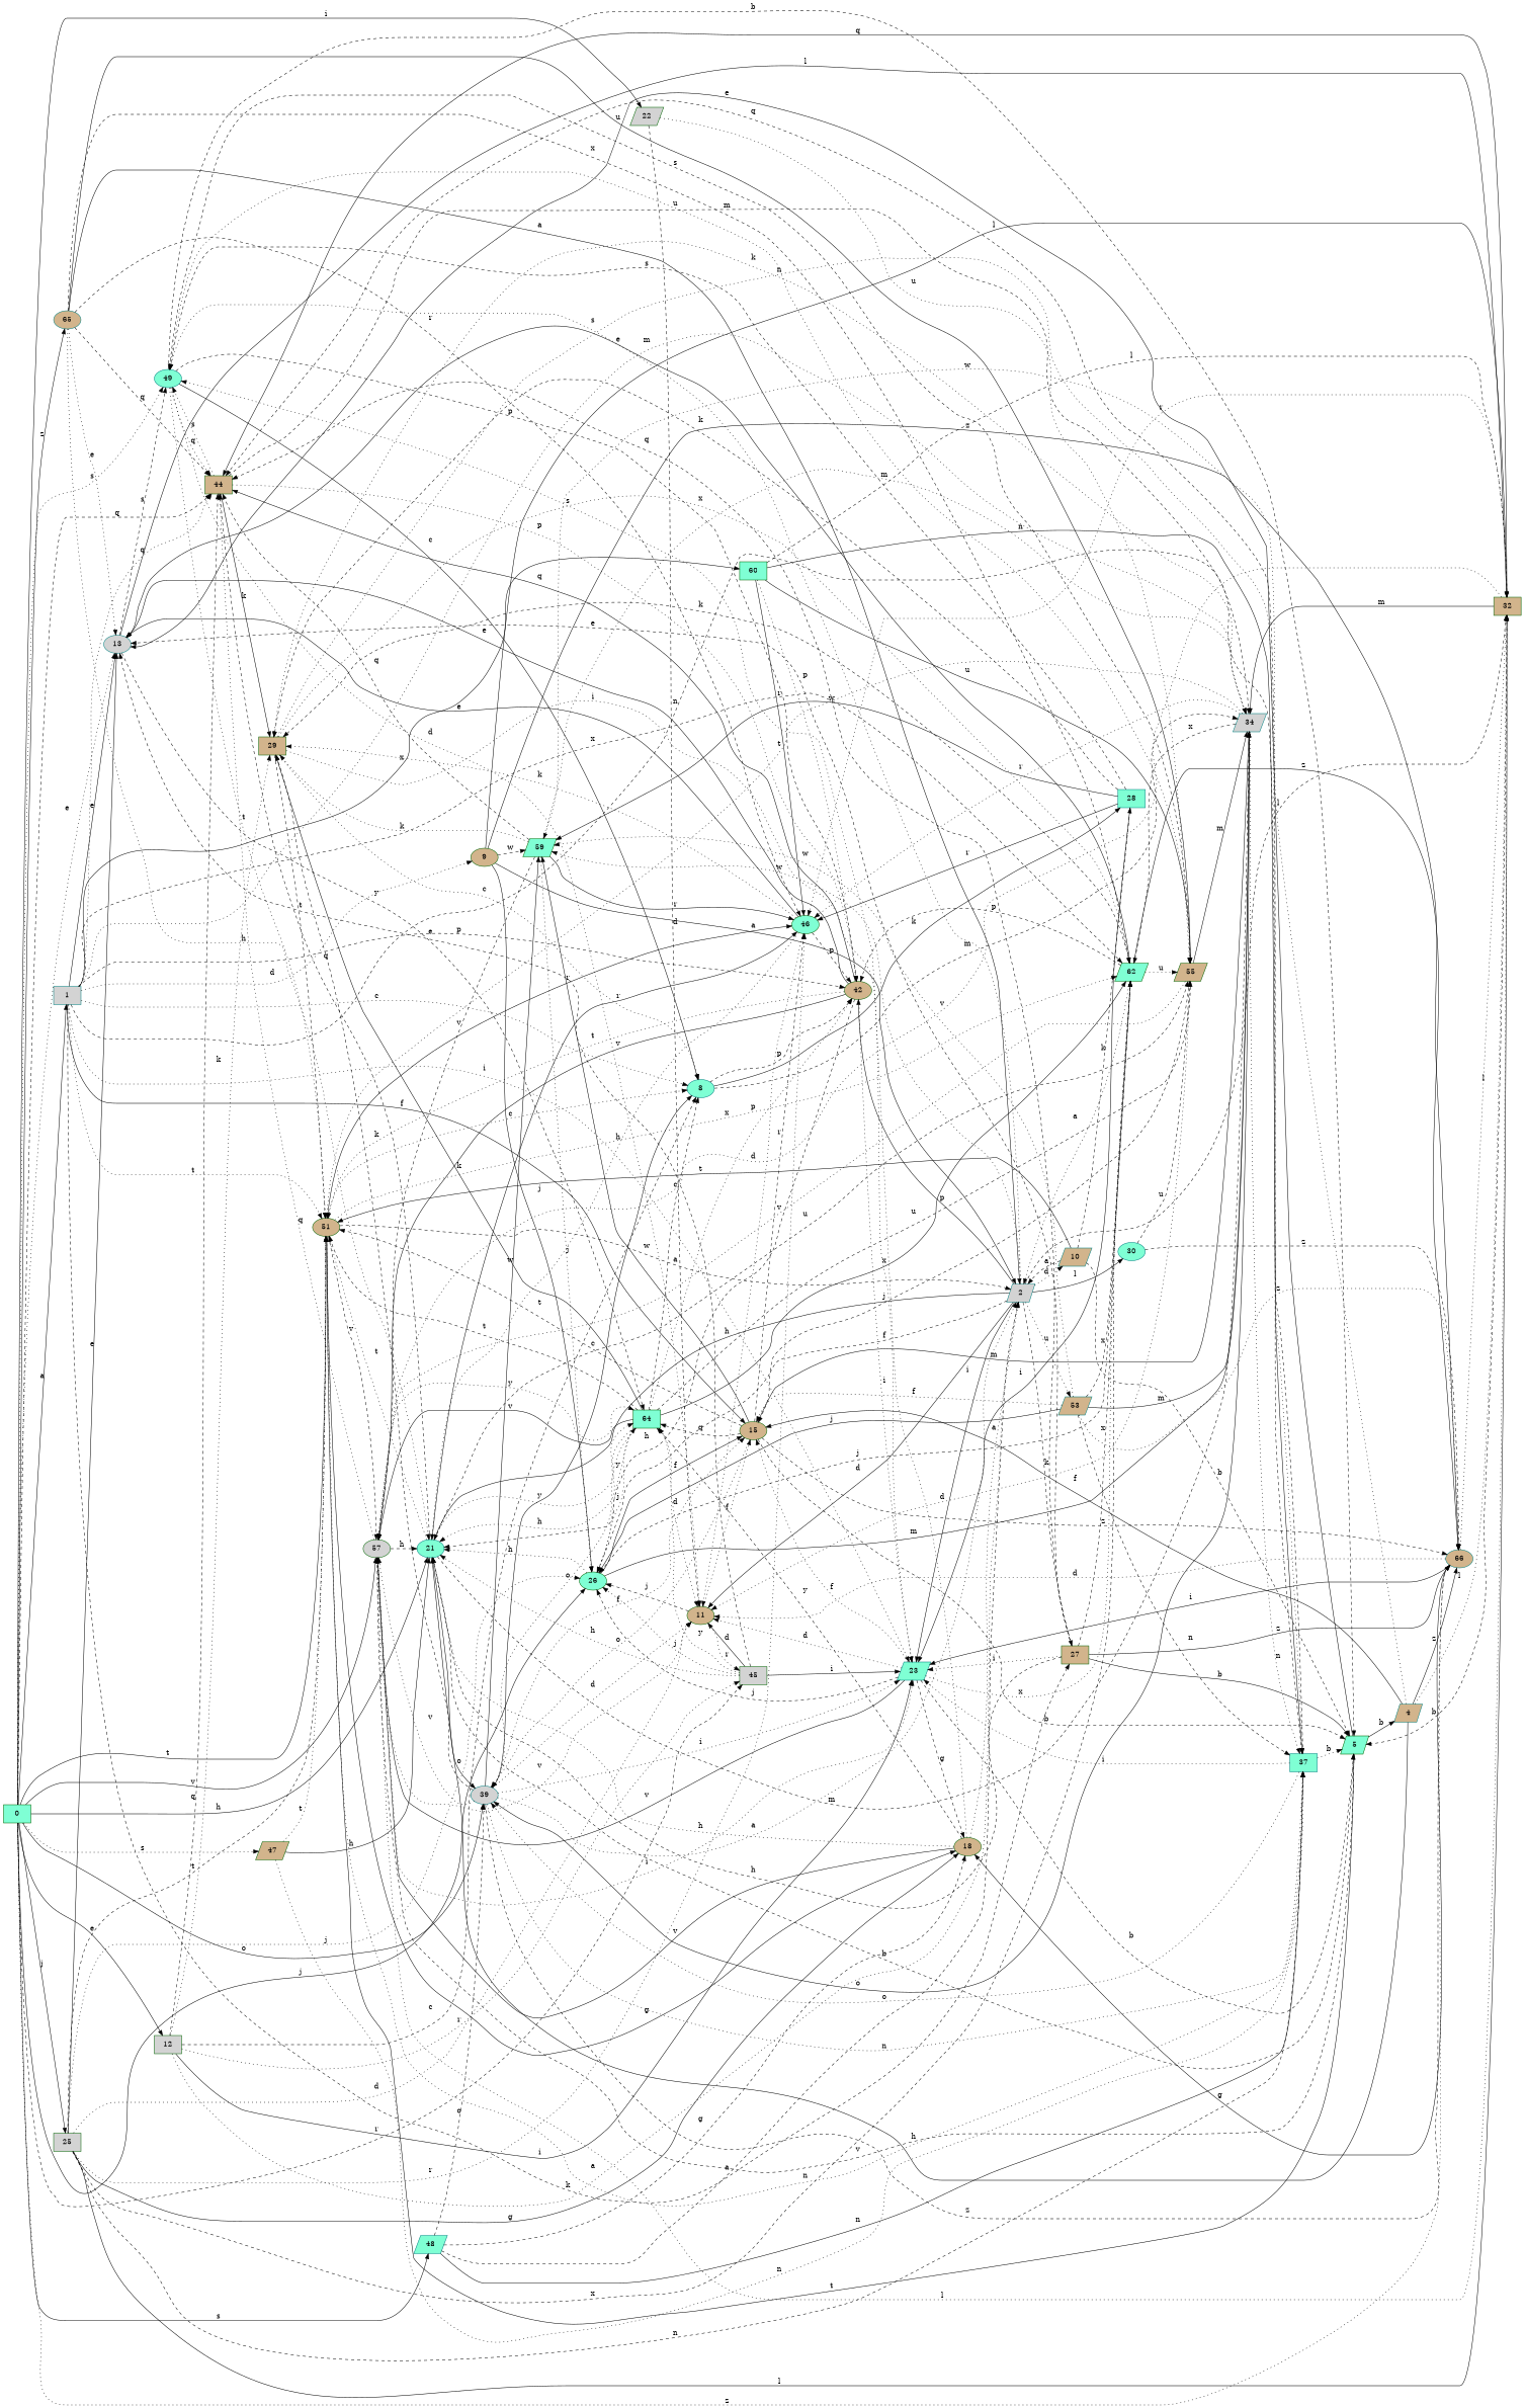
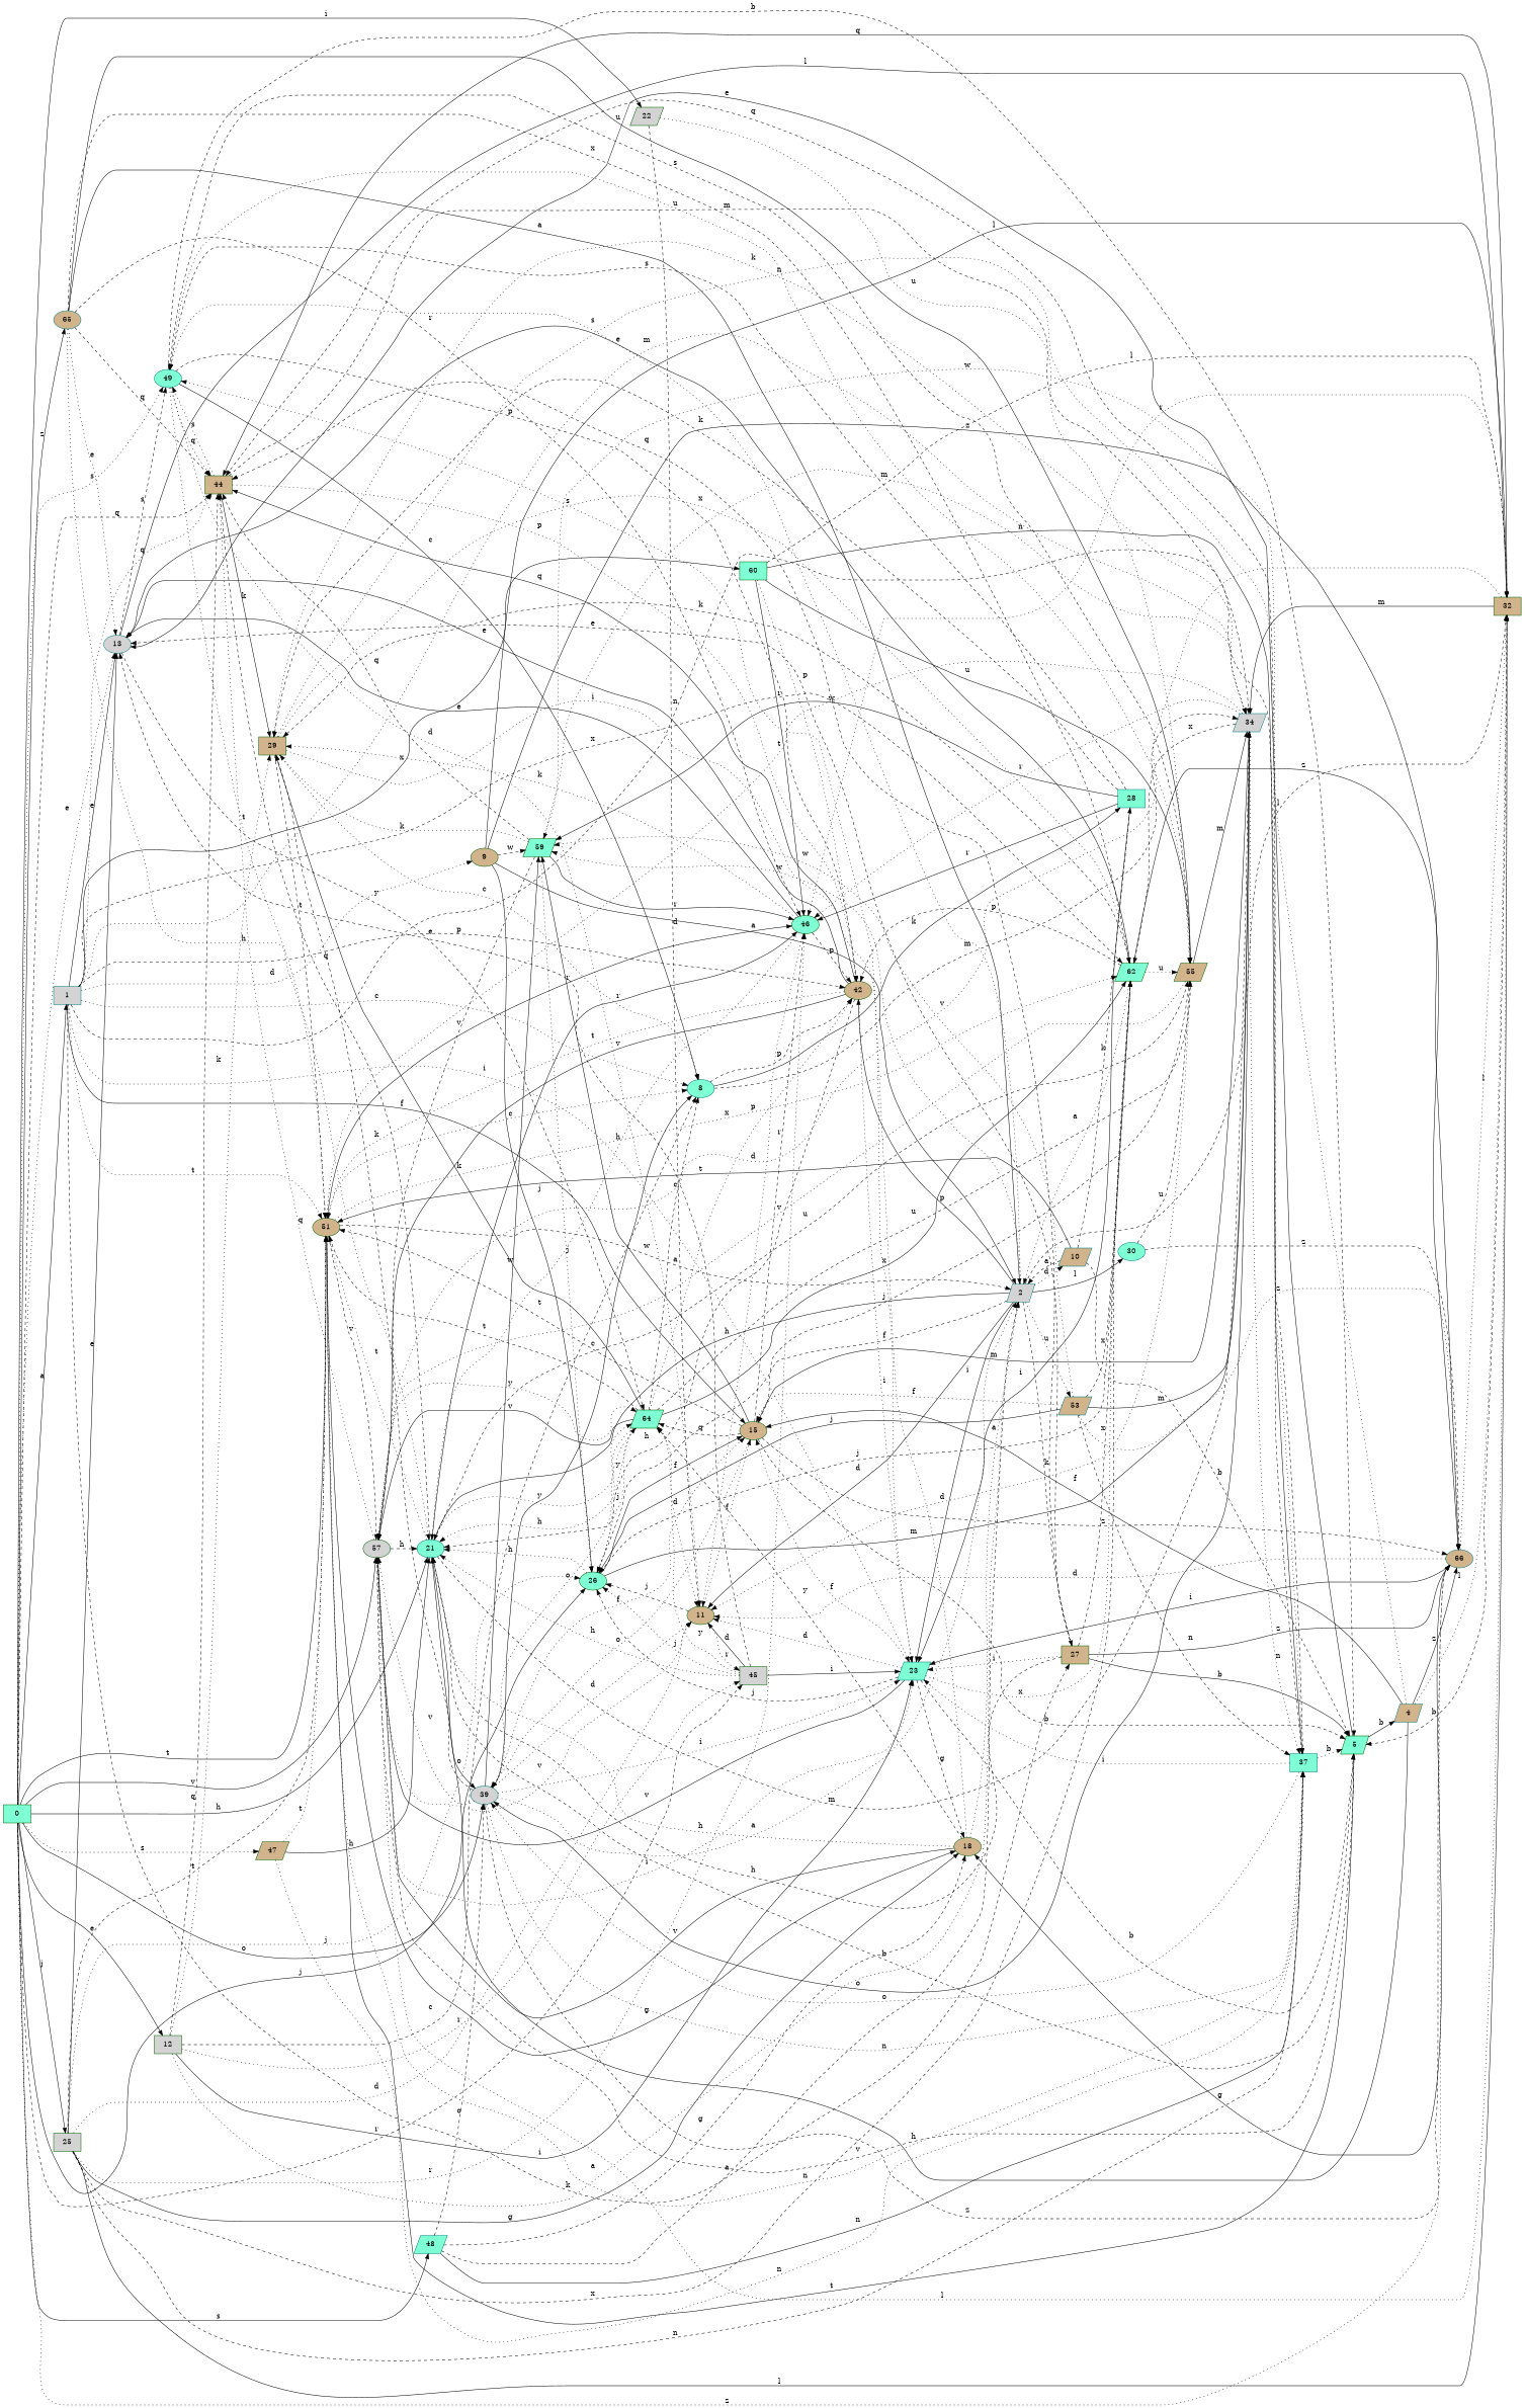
  strict digraph {
    rankdir=LR
    node [color=darkgreen fillcolor=tan shape=ellipse style=filled]
    edge [style=dotted]
    0 [fillcolor=aquamarine shape=box]
    1 [color=teal fillcolor=lightgrey shape=box]
    12 [fillcolor=lightgrey shape=box]
    13 [color=teal fillcolor=lightgrey]
    21 [color=teal fillcolor=aquamarine]
    22 [fillcolor=lightgrey shape=parallelogram]
    25 [fillcolor=lightgrey shape=box]
    26 [fillcolor=aquamarine]
    39 [color=teal fillcolor=lightgrey]
    44 [shape=box]
    45 [fillcolor=lightgrey shape=box]
    47 [shape=parallelogram]
    48 [color=teal fillcolor=aquamarine shape=parallelogram]
    49 [color=teal fillcolor=aquamarine]
    51
    57 [fillcolor=lightgrey]
    65 [color=teal]
    66 [color=teal]
    8 [color=teal fillcolor=aquamarine]
    9
    15
    23 [color=teal fillcolor=aquamarine shape=parallelogram]
    27 [shape=box]
    34 [color=teal fillcolor=lightgrey shape=parallelogram]
    37 [color=teal fillcolor=aquamarine shape=box]
    42
    60 [fillcolor=aquamarine shape=box]
    62 [fillcolor=aquamarine shape=parallelogram]
    2 [color=teal fillcolor=lightgrey shape=parallelogram]
    29 [shape=box]
    32 [shape=box]
-   64 [fillcolor=aquamarine shape=box]
+   64 [fillcolor=aquamarine shape=parallelogram]
    5 [fillcolor=aquamarine shape=parallelogram]
    46 [fillcolor=aquamarine]
    55 [shape=parallelogram]
    11
    18
    59 [fillcolor=aquamarine shape=parallelogram]
    28 [color=teal fillcolor=aquamarine shape=box]
    10 [color=teal shape=parallelogram]
    30 [color=teal fillcolor=aquamarine]
    53 [color=teal shape=parallelogram]
    4 [color=teal shape=parallelogram]
    0 -> 1 [label=a style=solid]
    0 -> 12 [label=e style=solid]
    0 -> 13 [label=e]
    0 -> 21 [label=h style=solid]
    0 -> 22 [label=i style=solid]
    0 -> 25 [label=j style=solid]
    0 -> 26 [label=j style=solid]
    0 -> 39 [label=o style=solid]
    0 -> 44 [label=q style=dashed]
    0 -> 45 [label=r style=dashed]
    0 -> 47 [label=s]
    0 -> 48 [label=s style=solid]
    0 -> 49 [label=s]
    0 -> 51 [label=t style=solid]
    0 -> 57 [label=v style=solid]
    0 -> 65 [label=z style=solid]
    0 -> 66 [label=z]
    1 -> 13 [label=e style=solid]
    1 -> 44 [label=q]
    1 -> 51 [label=t]
    1 -> 8 [label=c]
    1 -> 9 [label=d]
    1 -> 15 [label=f style=solid]
    1 -> 23 [label=i]
    1 -> 27 [label=k style=dashed]
    1 -> 34 [label=m]
    1 -> 37 [label=n style=dashed]
    1 -> 42 [label=p style=dashed]
    1 -> 60 [label=x style=solid]
    1 -> 62 [label=x style=dashed]
    12 -> 44 [label=q style=dashed]
    12 -> 45 [label=r]
    12 -> 8 [label=c style=dashed]
    12 -> 23 [label=i style=solid]
    12 -> 2 [label=a]
    12 -> 29 [label=k]
    13 -> 49 [label=s style=dashed]
    13 -> 32 [label=l style=solid]
    13 -> 64 [label=y style=dashed]
    21 -> 39 [label=o style=solid]
    21 -> 44 [label=q style=dashed]
    21 -> 51 [label=t]
    21 -> 34 [label=m style=dashed]
    21 -> 64 [label=y]
    21 -> 5 [label=b style=dashed]
    21 -> 46 [label=r style=solid]
    21 -> 55 [label=u style=dashed]
    22 -> 55 [label=u]
    22 -> 11 [label=d style=dashed]
    25 -> 13 [label=e style=solid]
    25 -> 26 [label=j]
    25 -> 51 [label=t style=dashed]
    25 -> 37 [label=n style=dashed]
    25 -> 62 [label=x style=dashed]
    25 -> 32 [label=l style=solid]
    25 -> 46 [label=r]
    25 -> 11 [label=d]
    25 -> 18 [label=g style=solid]
    26 -> 21 [label=h]
    26 -> 15 [label=f style=solid]
    26 -> 34 [label=m style=solid]
    26 -> 64 [label=y]
    39 -> 57 [label=v]
    39 -> 66 [label=z style=dashed]
    39 -> 8 [label=c style=solid]
    39 -> 15 [label=f]
    39 -> 23 [label=i]
    39 -> 37 [label=n]
    39 -> 2 [label=a]
    39 -> 29 [label=k style=dashed]
    39 -> 11 [label=d]
    39 -> 59 [label=w style=solid]
    44 -> 49 [label=s]
    44 -> 34 [label=m style=dashed]
    44 -> 42 [label=p]
    44 -> 29 [label=k style=solid]
    45 -> 13 [label=e style=dashed]
    45 -> 21 [label=h]
    45 -> 26 [label=j]
    45 -> 23 [label=i style=solid]
    45 -> 64 [label=y]
    45 -> 11 [label=d style=solid]
    47 -> 21 [label=h style=solid]
    47 -> 51 [label=t]
    47 -> 37 [label=n]
    48 -> 39 [label=o style=dashed]
    48 -> 37 [label=n style=solid]
    48 -> 2 [label=a style=dashed]
    48 -> 18 [label=g style=dashed]
    49 -> 44 [label=q]
    49 -> 51 [label=t]
    49 -> 8 [label=c style=solid]
    49 -> 42 [label=p style=dashed]
    49 -> 5 [label=b style=dashed]
    49 -> 55 [label=u]
    49 -> 11 [label=d]
    51 -> 57 [label=v style=dashed]
    51 -> 8 [label=c]
    51 -> 37 [label=n]
    51 -> 62 [label=x]
    51 -> 2 [label=a style=dashed]
    51 -> 46 [label=r style=solid]
    51 -> 18 [label=g style=solid]
    57 -> 21 [label=h style=dashed]
    57 -> 44 [label=q]
    57 -> 23 [label=i]
    57 -> 32 [label=l]
    57 -> 64 [label=y]
    65 -> 13 [label=e]
    65 -> 21 [label=h]
    65 -> 44 [label=q style=dashed]
    65 -> 62 [label=x style=dashed]
    65 -> 2 [label=a style=solid]
    65 -> 46 [label=r style=dashed]
    65 -> 55 [label=u style=solid]
    66 -> 23 [label=i style=solid]
    66 -> 32 [label=l]
    66 -> 11 [label=d]
    66 -> 18 [label=g style=solid]
    8 -> 34 [label=m style=dashed]
    8 -> 42 [label=p style=dashed]
    8 -> 28 [label=k style=solid]
    9 -> 26 [label=j style=solid]
    9 -> 66 [label=z style=solid]
    9 -> 2 [label=a style=solid]
    9 -> 32 [label=l style=solid]
    9 -> 59 [label=w style=dashed]
    15 -> 39 [label=o]
    15 -> 51 [label=t style=dashed]
    15 -> 66 [label=z style=dashed]
    15 -> 34 [label=m style=solid]
    15 -> 64 [label=q style=dashed]
    15 -> 5 [label=b style=dashed]
    15 -> 46 [label=r style=dashed]
    15 -> 59 [label=w style=solid]
    23 -> 26 [label=j style=dashed]
    23 -> 57 [label=v style=solid]
    23 -> 15 [label=f]
    23 -> 62 [label=x]
    23 -> 5 [label=b style=dashed]
    23 -> 11 [label=d]
    23 -> 18 [label=g style=dashed]
    27 -> 13 [label=e style=dashed]
    27 -> 21 [label=h style=dashed]
    27 -> 44 [label=q style=dashed]
    27 -> 66 [label=z style=solid]
    27 -> 23 [label=i]
    27 -> 62 [label=x style=dashed]
    27 -> 5 [label=b style=solid]
    34 -> 39 [label=o style=solid]
    34 -> 51 [label=t]
    34 -> 37 [label=n]
    34 -> 62 [label=x style=dashed]
    34 -> 29 [label=k]
    34 -> 46 [label=r]
    37 -> 39 [label=o]
    37 -> 44 [label=q style=dashed]
    37 -> 23 [label=i]
    37 -> 5 [label=b]
    42 -> 13 [label=e style=solid]
    42 -> 21 [label=h style=dashed]
    42 -> 44 [label=q style=solid]
    42 -> 51 [label=t]
    42 -> 57 [label=v style=solid]
    42 -> 23 [label=i]
    60 -> 37 [label=n style=solid]
    60 -> 42 [label=p]
    60 -> 32 [label=l style=dashed]
    60 -> 46 [label=r style=solid]
    60 -> 55 [label=u style=solid]
    62 -> 13 [label=e style=solid]
    62 -> 26 [label=j style=dashed]
    62 -> 66 [label=z style=solid]
    62 -> 42 [label=p style=dashed]
    62 -> 2 [label=a]
    62 -> 29 [label=k style=dashed]
    62 -> 55 [label=u]
    2 -> 21 [label=h style=solid]
    2 -> 49 [label=s]
    2 -> 15 [label=f style=dashed]
    2 -> 23 [label=i style=solid]
    2 -> 27 [label=k style=dashed]
    2 -> 42 [label=p style=solid]
    2 -> 32 [label=l style=dashed]
    2 -> 11 [label=d style=solid]
    2 -> 59 [label=w]
    2 -> 10 [label=d]
    2 -> 30 [label=l style=solid]
    2 -> 53 [label=u]
    29 -> 51 [label=t style=dashed]
    29 -> 8 [label=c]
    29 -> 23 [label=i]
    29 -> 37 [label=n]
    29 -> 62 [label=x]
    32 -> 44 [label=q style=solid]
    32 -> 57 [label=v]
    32 -> 34 [label=m style=solid]
    32 -> 5 [label=b style=dashed]
    32 -> 46 [label=r]
    64 -> 21 [label=h]
    64 -> 26 [label=j]
    64 -> 39 [label=o]
    64 -> 51 [label=t style=dashed]
    64 -> 57 [label=v style=solid]
    64 -> 8 [label=c style=dashed]
    64 -> 42 [label=p]
    64 -> 62 [label=x style=solid]
    64 -> 29 [label=k style=solid]
    64 -> 55 [label=u style=dashed]
    64 -> 11 [label=d]
    5 -> 13 [label=e style=solid]
    5 -> 51 [label=t style=solid]
    5 -> 57 [label=v style=dashed]
    5 -> 4 [label=b style=solid]
    46 -> 13 [label=e style=solid]
    46 -> 21 [label=h]
    46 -> 42 [label=p style=dashed]
    46 -> 29 [label=k]
    46 -> 11 [label=d]
    55 -> 26 [label=j style=dashed]
    55 -> 49 [label=s style=dashed]
    55 -> 57 [label=v]
    55 -> 34 [label=m style=solid]
    55 -> 11 [label=d]
    11 -> 26 [label=j style=dashed]
    11 -> 45 [label=r]
    11 -> 57 [label=v]
    11 -> 15 [label=f]
    18 -> 21 [label=h]
    18 -> 49 [label=s]
    18 -> 57 [label=v style=solid]
    18 -> 2 [label=a]
    18 -> 64 [label=y style=dashed]
    59 -> 26 [label=j]
    59 -> 44 [label=q style=dashed]
    59 -> 57 [label=v style=dashed]
    59 -> 34 [label=m]
    59 -> 29 [label=k]
    59 -> 46 [label=r style=solid]
    28 -> 49 [label=s style=dashed]
    28 -> 23 [label=i style=solid]
    28 -> 29 [label=k style=dashed]
    28 -> 46 [label=r style=solid]
    28 -> 59 [label=w style=solid]
    10 -> 51 [label=t style=solid]
    10 -> 2 [label=a style=dashed]
    10 -> 5 [label=b style=dashed]
    10 -> 28 [label=k style=dashed]
    30 -> 66 [label=z style=dashed]
    30 -> 55 [label=u style=dashed]
    53 -> 26 [label=j style=solid]
    53 -> 66 [label=z]
    53 -> 15 [label=f]
    53 -> 34 [label=m style=solid]
    53 -> 37 [label=n style=dashed]
    53 -> 62 [label=x style=dashed]
    53 -> 59 [label=w]
    4 -> 21 [label=h style=solid]
    4 -> 66 [label=z style=solid]
    4 -> 15 [label=f style=solid]
    4 -> 32 [label=l]
    4 -> 59 [label=w]
  }
